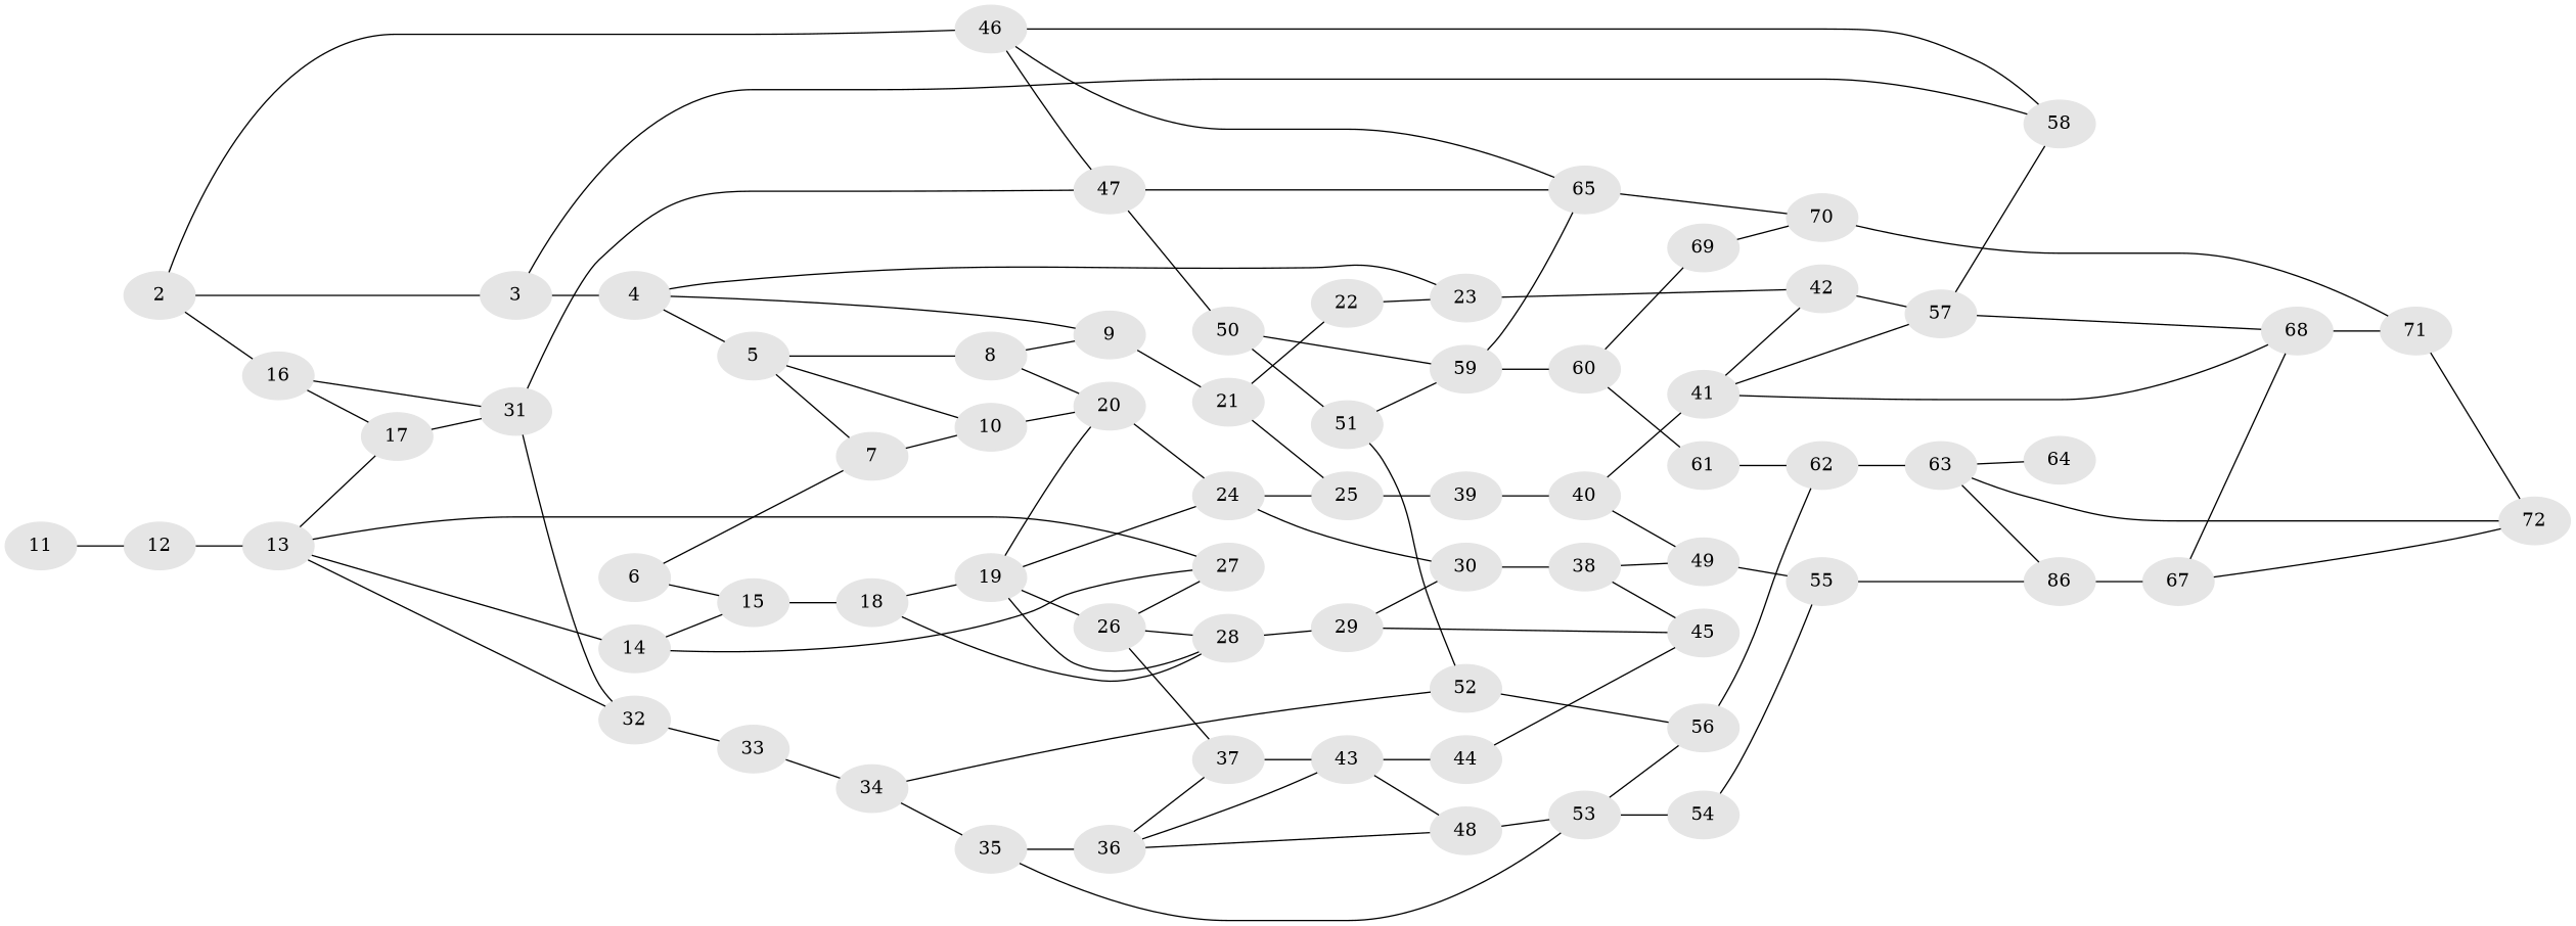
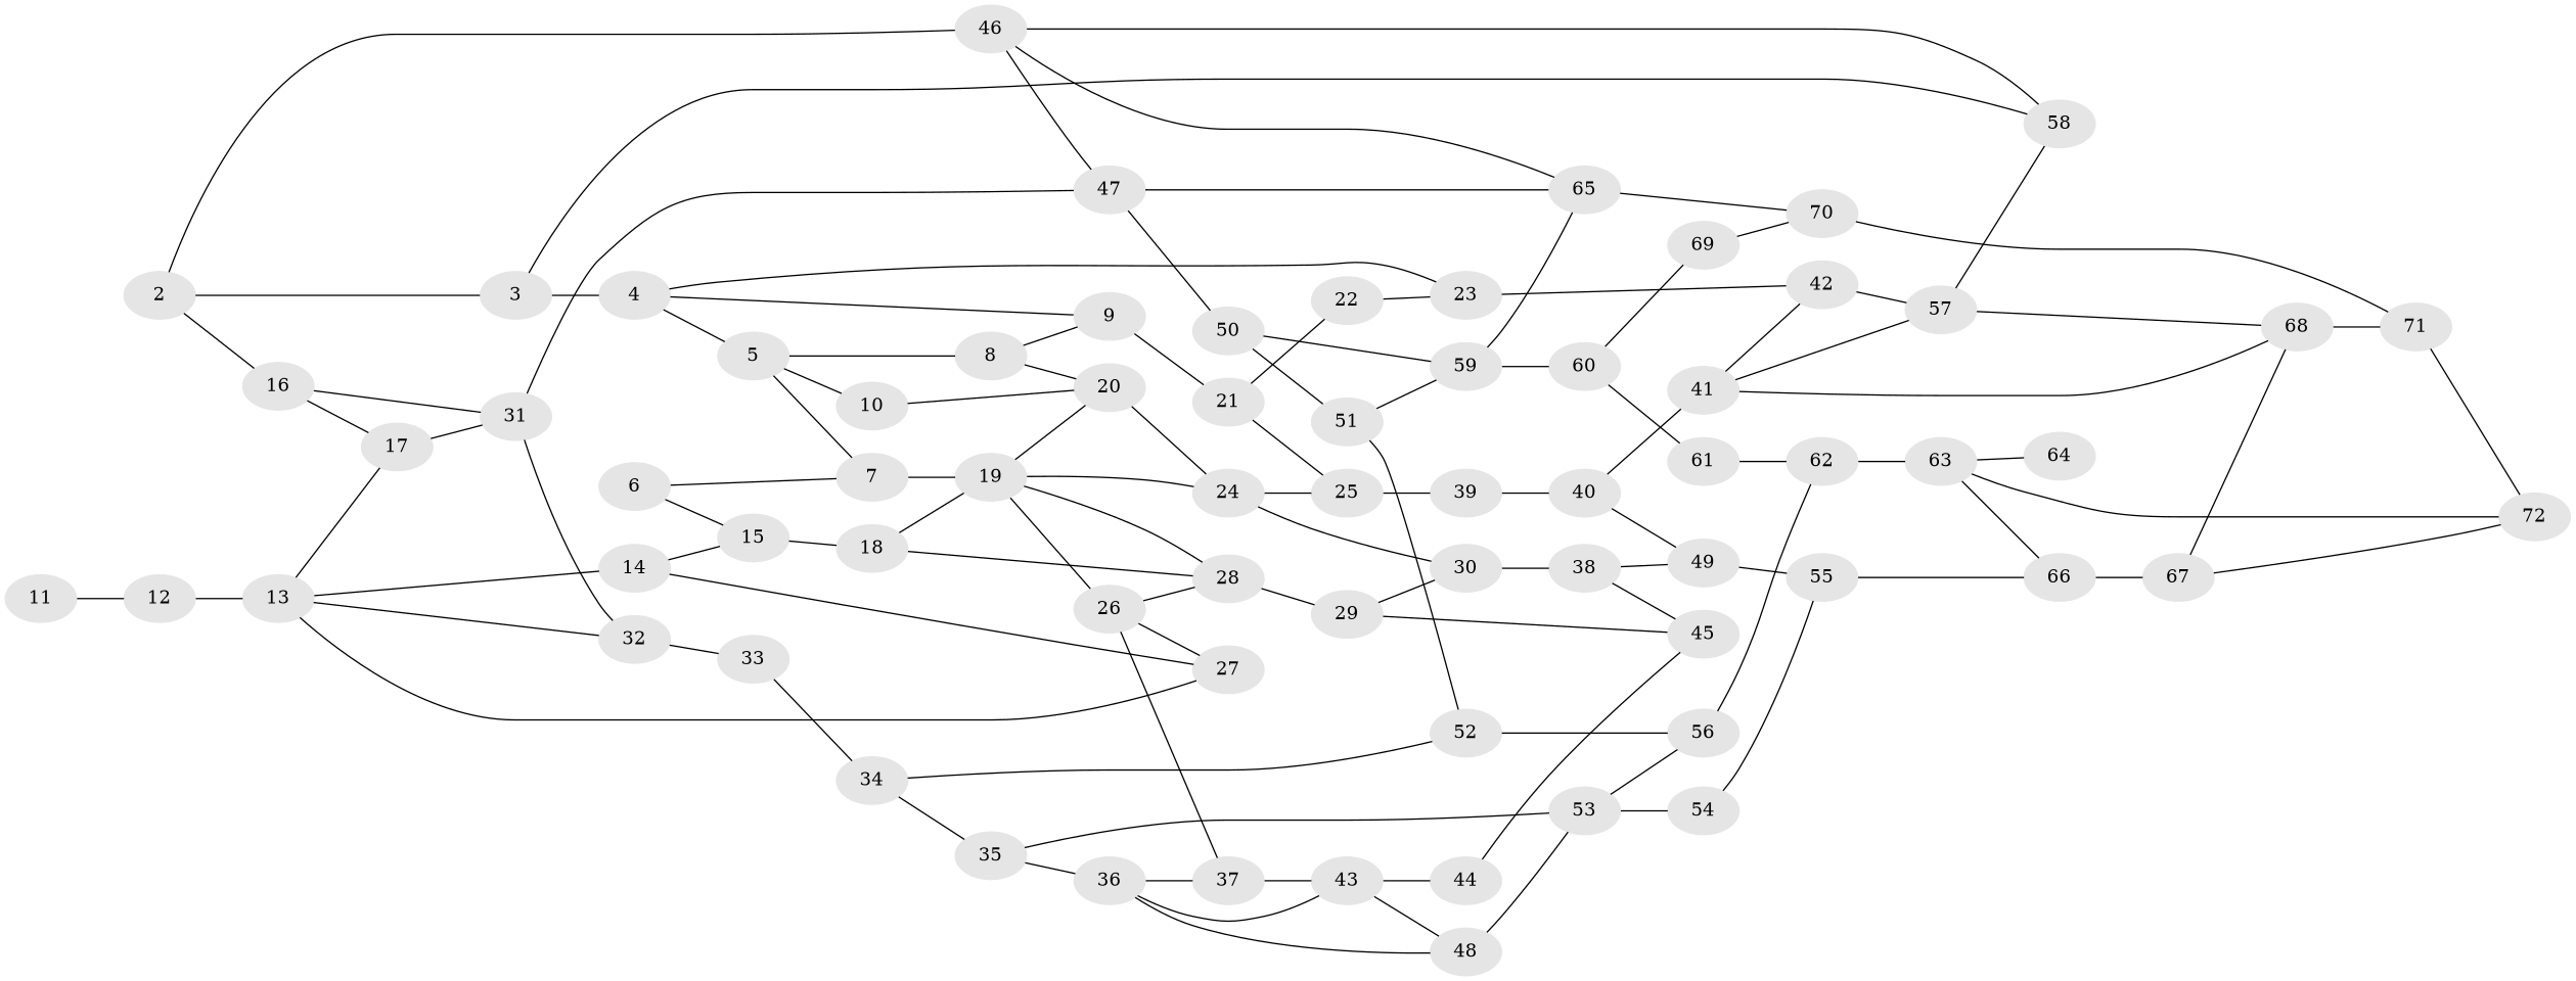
  graph {
    rankdir=LR
    node [color=gray90 style=filled]
    edge [weight=1.0]
    2
    3
    16
    46
    6
    7
    15
    11
    12
    4
    58
    17
    31
    47
    65
    5
    9
    23
    8
    10
    21
    42
    20
    18
    24
    22
    25
    13
    14
    27
    32
    33
    19
    28
    26
    37
    30
    29
    39
    57
    38
    40
    43
    45
    49
    50
    34
    35
    52
    36
    53
    56
    48
    54
    44
    55
    41
    68
    71
    70
    51
    59
-   66 [label=86]
+   66
    60
    62
    67
    63
    61
    69
    64
    72
    2 -- 3
    2 -- 16
    2 -- 46
    3 -- 4 [weight=2.0]
    3 -- 58
    16 -- 17
    16 -- 31
    46 -- 58
    46 -- 47
    46 -- 65
    6 -- 7
    6 -- 15
-   7 -- 10
+   7 -- 19
    15 -- 18
    11 -- 12
    12 -- 13 [weight=2.0]
    4 -- 5 [weight=2.0]
    4 -- 9
    4 -- 23
    17 -- 31
    31 -- 47 [weight=2.0]
    31 -- 32 [weight=2.0]
    47 -- 65
    47 -- 50
    65 -- 70
    5 -- 7
    5 -- 8
    5 -- 10
    9 -- 21
    23 -- 42
    8 -- 9
    8 -- 20
    10 -- 20
    21 -- 22 [weight=2.0]
    21 -- 25 [weight=2.0]
    42 -- 57
    20 -- 24
    18 -- 19
    18 -- 28
    24 -- 25 [weight=2.0]
    24 -- 30
    22 -- 23
    25 -- 39 [weight=2.0]
    13 -- 17
    13 -- 14
    13 -- 27
    13 -- 32
    14 -- 15
    14 -- 27
    32 -- 33 [weight=2.0]
    33 -- 34
    19 -- 20 [weight=2.0]
    19 -- 24
    19 -- 28
    19 -- 26
    28 -- 29
    26 -- 27
    26 -- 28
    26 -- 37 [weight=2.0]
    37 -- 43 [weight=2.0]
    30 -- 38
    29 -- 30
    29 -- 45
    39 -- 40 [weight=2.0]
    57 -- 58 [weight=2.0]
    57 -- 68 [weight=2.0]
    38 -- 45
    38 -- 49
    40 -- 49
    40 -- 41 [weight=2.0]
    43 -- 48
    43 -- 44 [weight=2.0]
    49 -- 55
    50 -- 51
    50 -- 59
    34 -- 35
    34 -- 52
    35 -- 36 [weight=2.0]
    35 -- 53
    52 -- 56
    36 -- 37
    36 -- 43
    36 -- 48
    53 -- 56
    53 -- 54 [weight=2.0]
    56 -- 62
    48 -- 53
    54 -- 55
    44 -- 45
    55 -- 66
    41 -- 42
    41 -- 57
    41 -- 68
    68 -- 71
    71 -- 72
    70 -- 71
    51 -- 52
    51 -- 59
    59 -- 65 [weight=2.0]
    59 -- 60 [weight=2.0]
    66 -- 67
    60 -- 61 [weight=2.0]
    60 -- 69 [weight=2.0]
    62 -- 63 [weight=2.0]
    67 -- 68
    67 -- 72
    63 -- 66
    63 -- 64 [weight=2.0]
    63 -- 72
    61 -- 62 [weight=2.0]
    69 -- 70
  }
